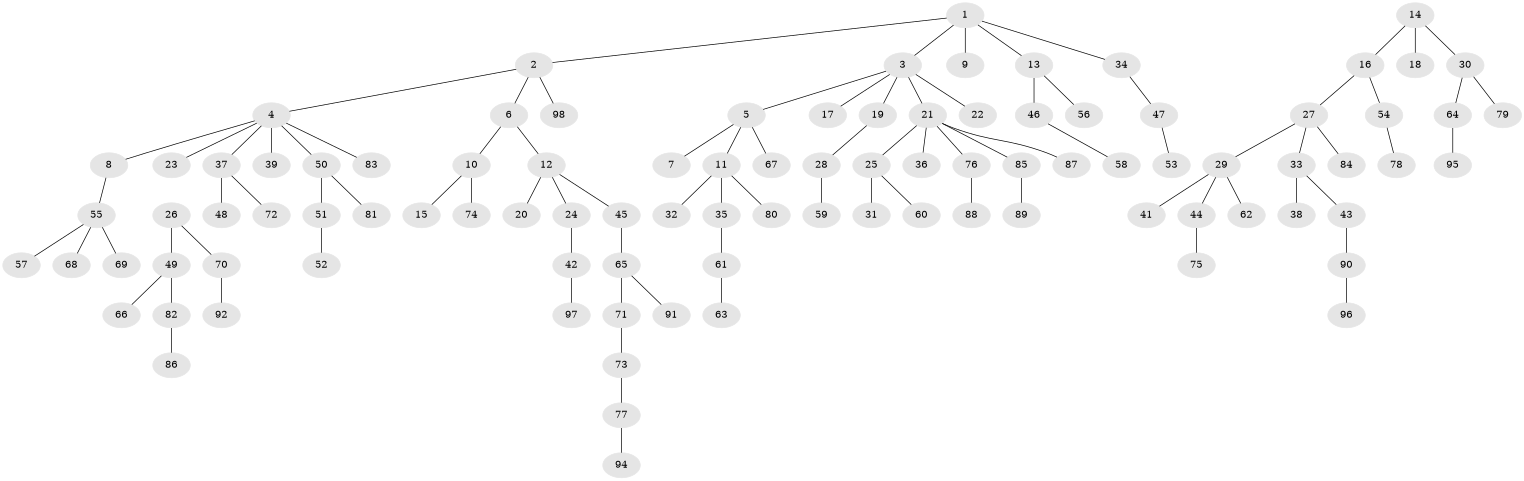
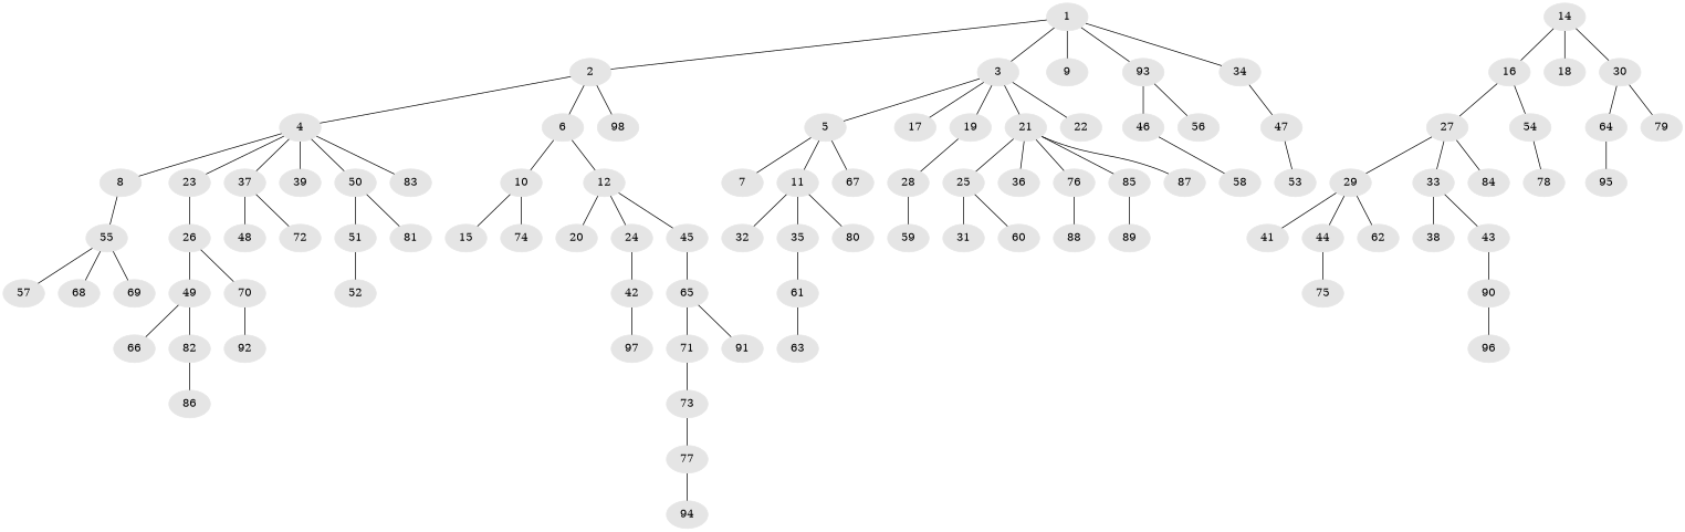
  graph {
    node [color=gray90 style=filled]
    1
    2
    3
    9
-   13
+   13 [label=93]
    34
    4
    6
    n9 [label=98]
    5
    17
    19
    21
    22
    46
    56
    47
    8
    23
    37
    39
    50
    83
    10
    12
    7
    11
    67
    28
    25
    36
    76
    85
    87
    55
    26
    48
    72
    51
    81
    32
    35
    80
    15
    74
    20
    24
    45
    57
    68
    69
    14
    16
    18
    30
    61
    42
    65
    58
    27
    54
    64
    79
    29
    33
    84
    78
    59
    31
    60
    88
    89
    49
    70
    97
    66
    82
    92
    41
    44
    62
    38
    43
    75
    95
    90
    53
    63
    96
    71
    91
    86
    52
    73
    77
    94
    1 -- 2
    1 -- 3
    1 -- 9
    1 -- 13
    1 -- 34
    2 -- 4
    2 -- 6
    2 -- n9
    3 -- 5
    3 -- 17
    3 -- 19
    3 -- 21
    3 -- 22
    13 -- 46
    13 -- 56
    34 -- 47
    4 -- 8
    4 -- 23
    4 -- 37
    4 -- 39
    4 -- 50
    4 -- 83
    6 -- 10
    6 -- 12
    5 -- 7
    5 -- 11
    5 -- 67
    19 -- 28
    21 -- 25
    21 -- 36
    21 -- 76
    21 -- 85
    21 -- 87
    46 -- 58
    47 -- 53
    8 -- 55
+   23 -- 26
    37 -- 48
    37 -- 72
    50 -- 51
    50 -- 81
    10 -- 15
    10 -- 74
    12 -- 20
    12 -- 24
    12 -- 45
    11 -- 32
    11 -- 35
    11 -- 80
    28 -- 59
    25 -- 31
    25 -- 60
    76 -- 88
    85 -- 89
    55 -- 57
    55 -- 68
    55 -- 69
    26 -- 49
    26 -- 70
    51 -- 52
    35 -- 61
    24 -- 42
    45 -- 65
    14 -- 16
    14 -- 18
    14 -- 30
    16 -- 27
    16 -- 54
    30 -- 64
    30 -- 79
    61 -- 63
    42 -- 97
    65 -- 71
    65 -- 91
    27 -- 29
    27 -- 33
    27 -- 84
    54 -- 78
    64 -- 95
    29 -- 41
    29 -- 44
    29 -- 62
    33 -- 38
    33 -- 43
    49 -- 66
    49 -- 82
    70 -- 92
    82 -- 86
    44 -- 75
    43 -- 90
    90 -- 96
    71 -- 73
    73 -- 77
    77 -- 94
  }
